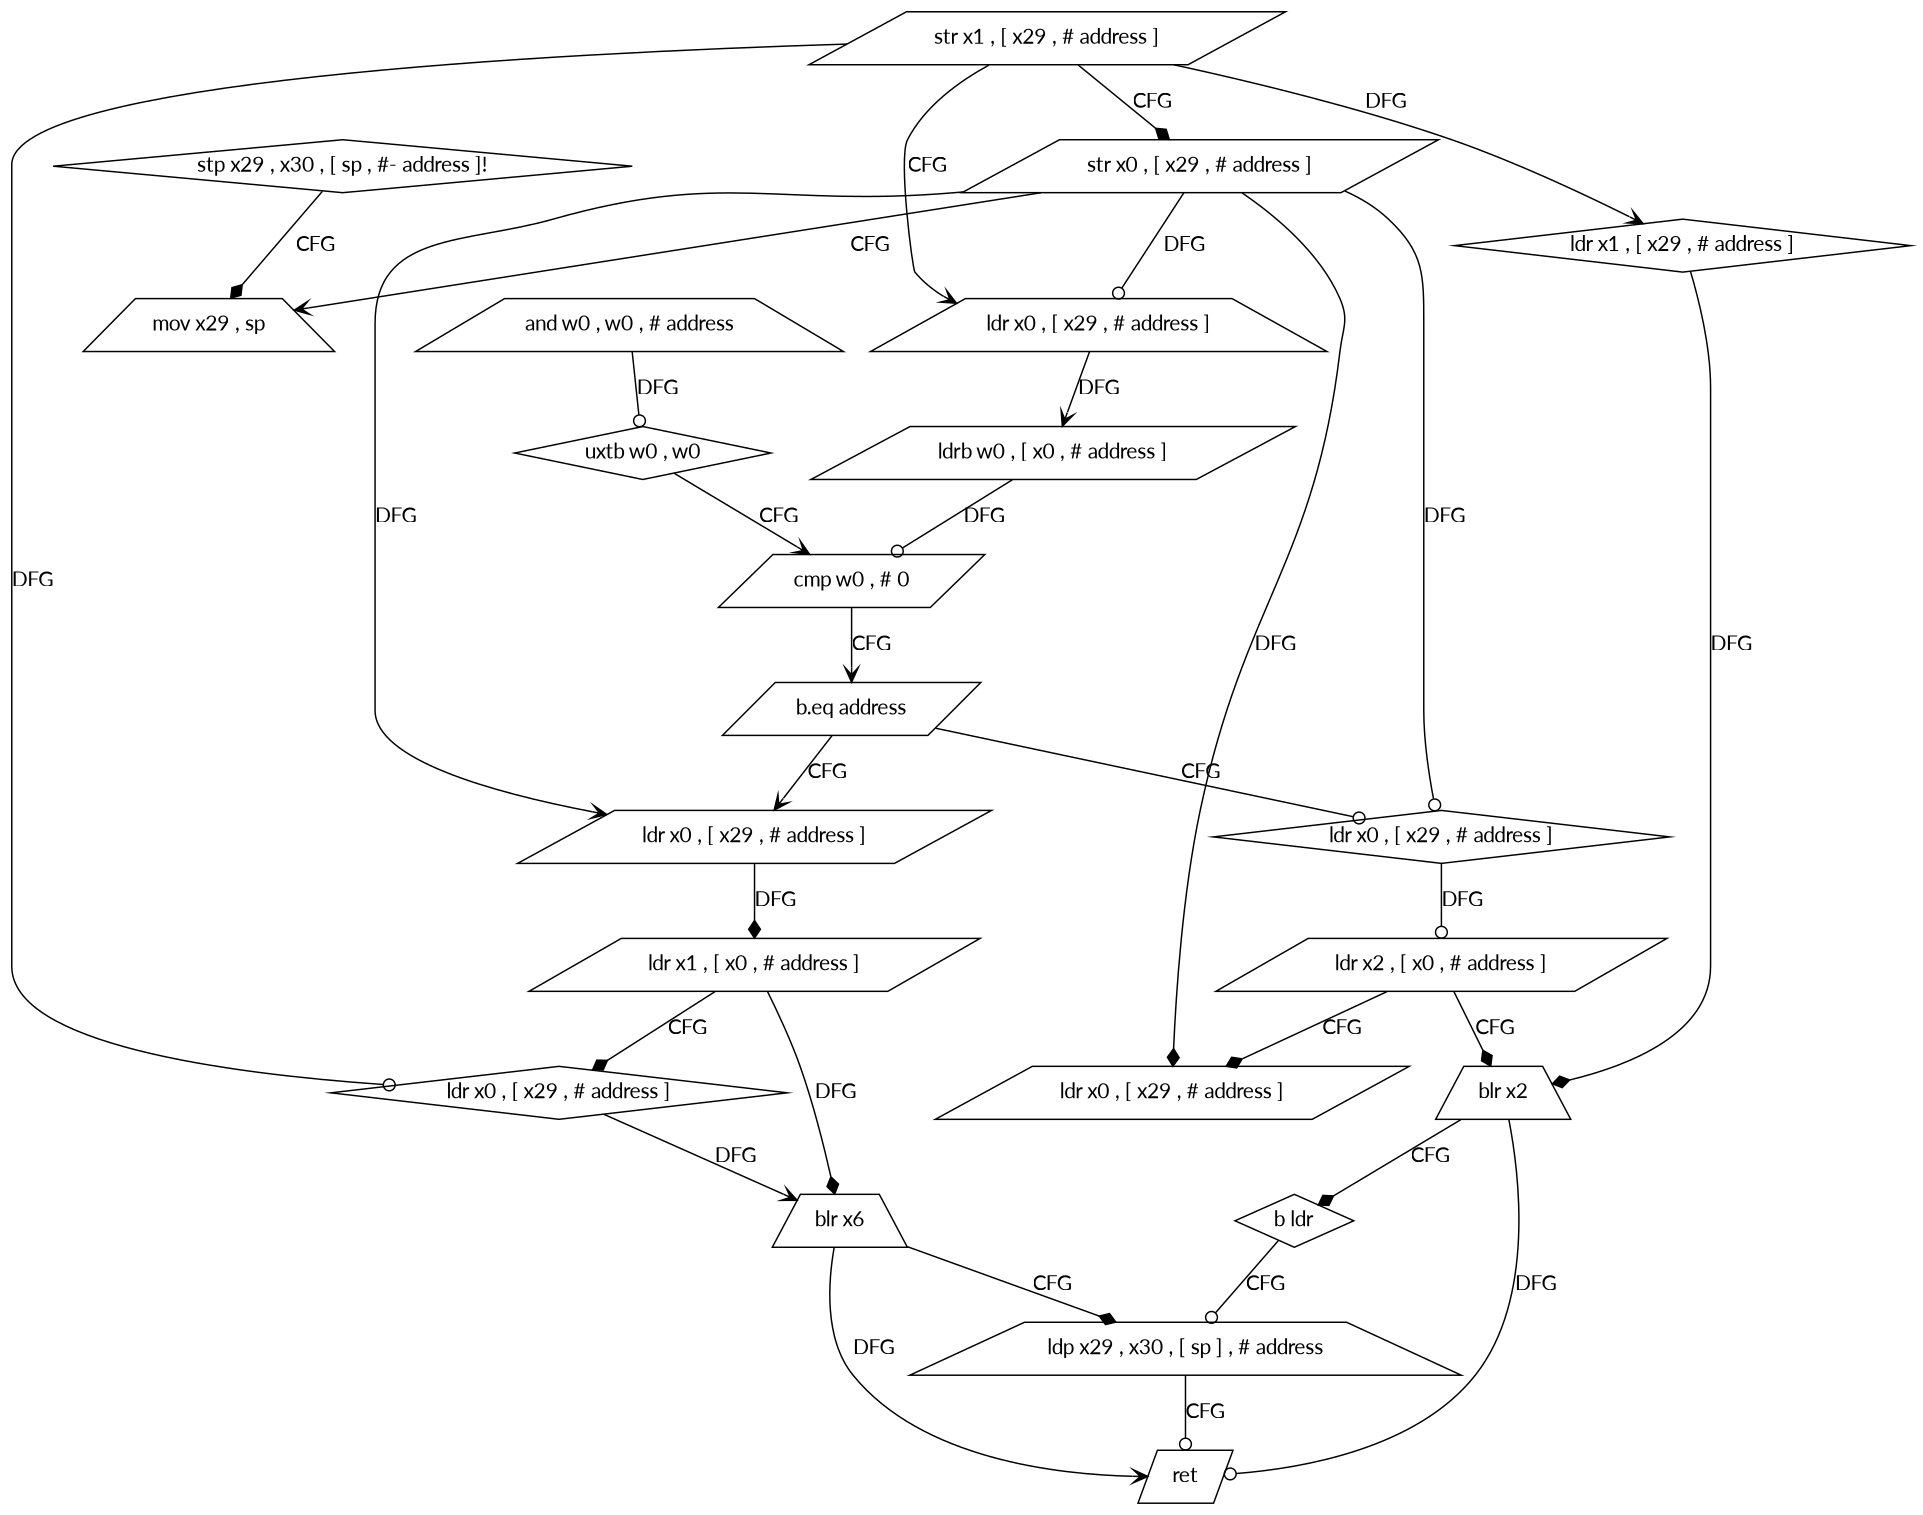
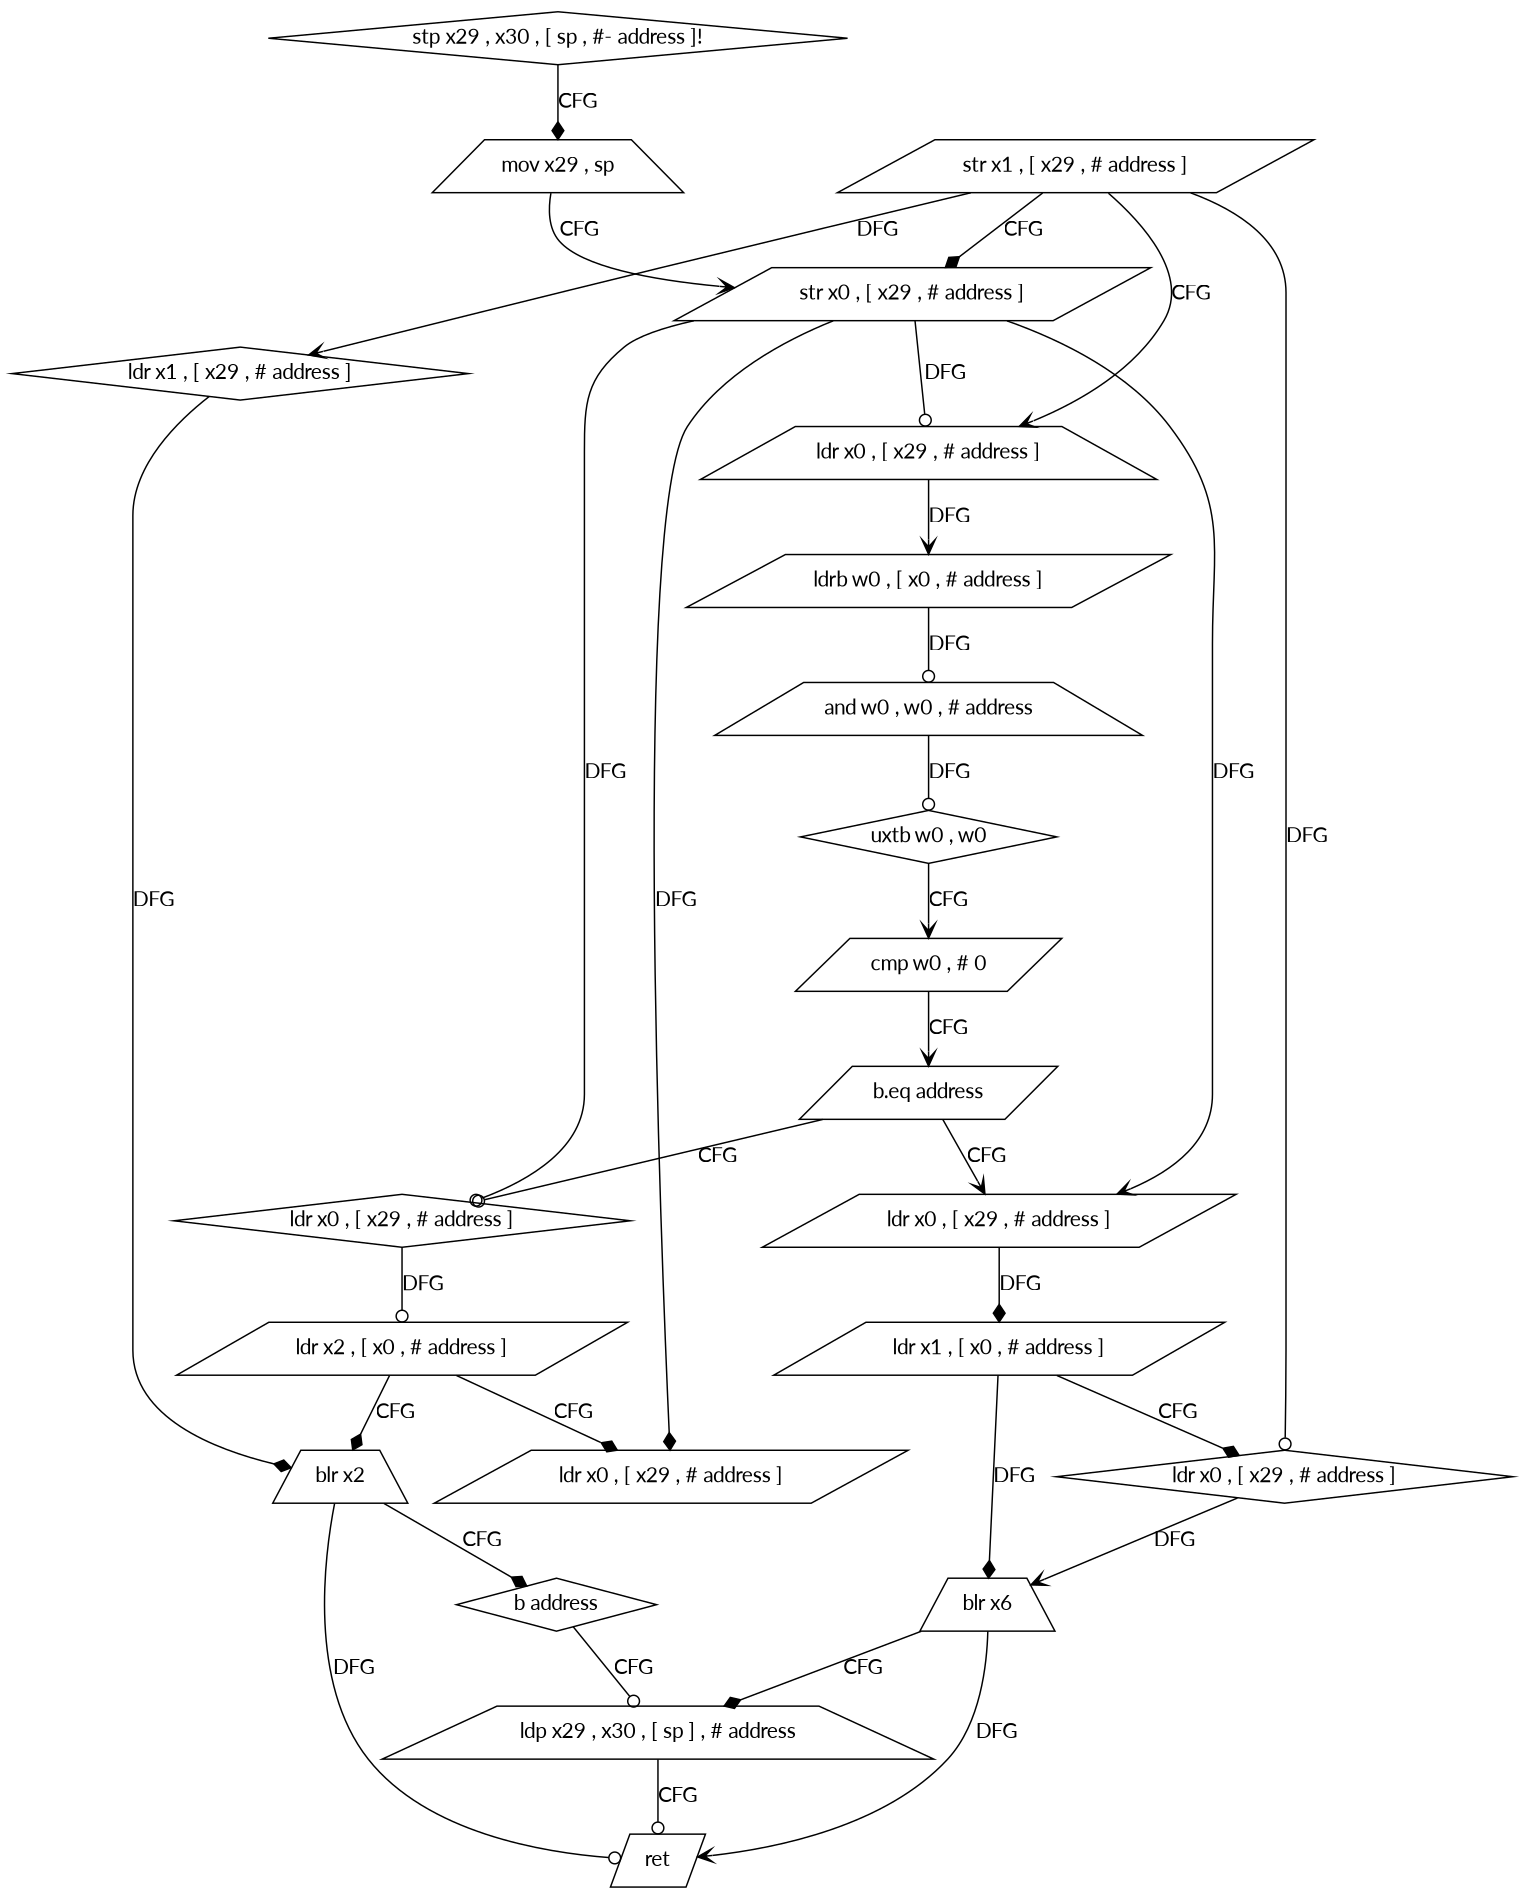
  digraph {
    fontname=Lato
    node [fontname=Lato shape=parallelogram]
    edge [arrowhead=diamond fontname=Lato]
    n1 [label="stp x29 , x30 , [ sp , #- address ]!" shape=diamond]
    n2 [label="mov x29 , sp" shape=trapezium]
    n3 [label="str x0 , [ x29 , # address ]"]
    n4 [label="ldr x0 , [ x29 , # address ]" shape=trapezium]
    n5 [label="ldr x0 , [ x29 , # address ]"]
    n6 [label="ldr x0 , [ x29 , # address ]" shape=diamond]
    n7 [label="ldr x0 , [ x29 , # address ]"]
    n8 [label="str x1 , [ x29 , # address ]"]
    n9 [label="ldr x0 , [ x29 , # address ]" shape=diamond]
    n10 [label="ldr x1 , [ x29 , # address ]" shape=diamond]
    n11 [label="ldrb w0 , [ x0 , # address ]"]
    n12 [label="ldr x1 , [ x0 , # address ]"]
    n13 [label="ldr x2 , [ x0 , # address ]"]
    n14 [label="blr x6" shape=trapezium]
    n15 [label="blr x2" shape=trapezium]
    n16 [label="and w0 , w0 , # address" shape=trapezium]
    n17 [label="uxtb w0 , w0" shape=diamond]
    n18 [label="cmp w0 , # 0"]
    n19 [label="b.eq address"]
    n20 [label="ldp x29 , x30 , [ sp ] , # address" shape=trapezium]
    n21 [label=ret]
-   n22 [label="b ldr" shape=diamond]
+   n22 [label="b address" shape=diamond]
    n1 -> n2 [label=CFG]
-   n3 -> n2 [arrowhead=vee label=CFG]
+   n2 -> n3 [arrowhead=vee label=CFG]
    n3 -> n4 [arrowhead=odot label=DFG]
    n3 -> n5 [arrowhead=vee label=DFG]
    n3 -> n6 [arrowhead=odot label=DFG]
    n3 -> n7 [label=DFG]
    n4 -> n11 [arrowhead=vee label=DFG]
    n5 -> n12 [label=DFG]
    n6 -> n13 [arrowhead=odot label=DFG]
    n8 -> n3 [label=CFG]
    n8 -> n4 [arrowhead=vee label=CFG]
    n8 -> n9 [arrowhead=odot label=DFG]
    n8 -> n10 [arrowhead=vee label=DFG]
    n9 -> n14 [arrowhead=vee label=DFG]
    n10 -> n15 [label=DFG]
-   n11 -> n18 [arrowhead=odot label=DFG]
+   n11 -> n16 [arrowhead=odot label=DFG]
    n12 -> n9 [label=CFG]
    n12 -> n14 [label=DFG]
    n13 -> n7 [label=CFG]
    n13 -> n15 [label=CFG]
    n14 -> n20 [label=CFG]
    n14 -> n21 [arrowhead=vee label=DFG]
    n15 -> n21 [arrowhead=odot label=DFG]
    n15 -> n22 [label=CFG]
    n16 -> n17 [arrowhead=odot label=DFG]
    n17 -> n18 [arrowhead=vee label=CFG]
    n18 -> n19 [arrowhead=vee label=CFG]
    n19 -> n5 [arrowhead=vee label=CFG]
    n19 -> n6 [arrowhead=odot label=CFG]
    n20 -> n21 [arrowhead=odot label=CFG]
    n22 -> n20 [arrowhead=odot label=CFG]
  }
